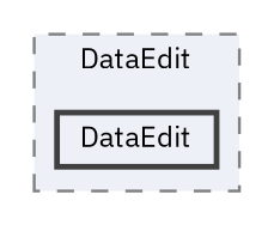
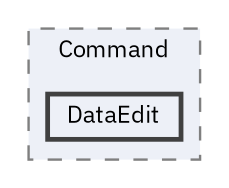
  digraph {
    compound=true
    rankdir=LR
    fontname="IBM Plex Sans"
    n1 [color=grey25 fillcolor="#edf0f7" fontname="IBM Plex Sans" fontsize=10 height=0.2 label=DataEdit shape=box style="filled,bold" width=0.4]
    subgraph cluster_1 {
      bgcolor="#edf0f7"
      fontsize=10
-     label=DataEdit
+     label=Command
      pencolor=grey50
      style="filled,dashed"
      n1
    }
  }
